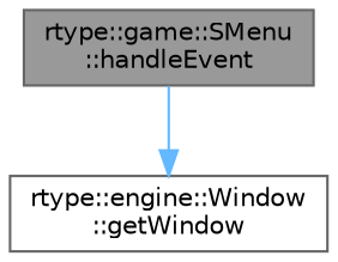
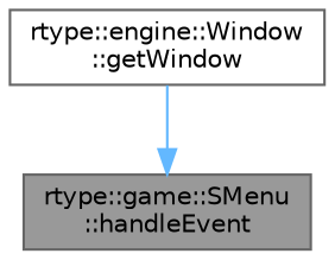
  digraph {
    rankdir=TB
    node [fontname=Helvetica fontsize=10 shape=box style=filled]
    n1 [color=gray40 fillcolor=grey60 fontcolor=black height=0.2 label="rtype::game::SMenu\l::handleEvent" width=0.4]
    n2 [color=grey40 fillcolor=white height=0.2 label="rtype::engine::Window\l::getWindow" width=0.4]
-   n1 -> n2 [color=steelblue1 fontname=Helvetica fontsize=10 labelfontname=Helvetica labelfontsize=10 style=solid]
+   n2 -> n1 [color=steelblue1 fontname=Helvetica fontsize=10 labelfontname=Helvetica labelfontsize=10 style=solid]
  }
